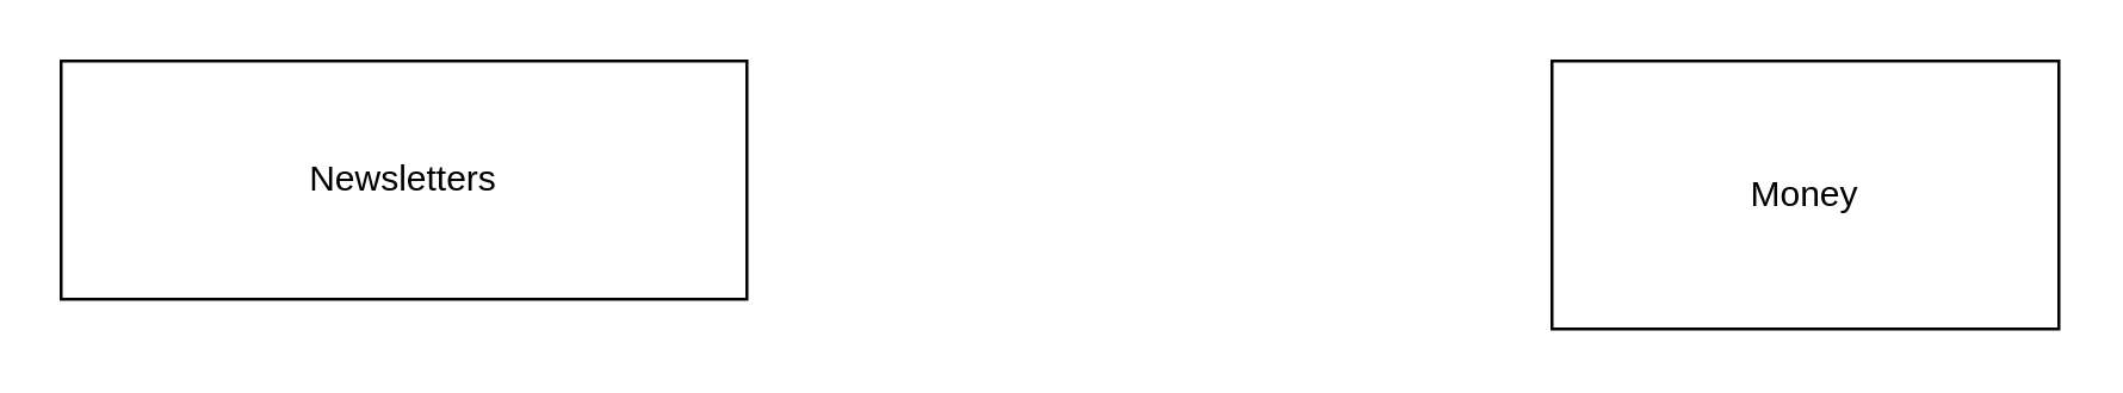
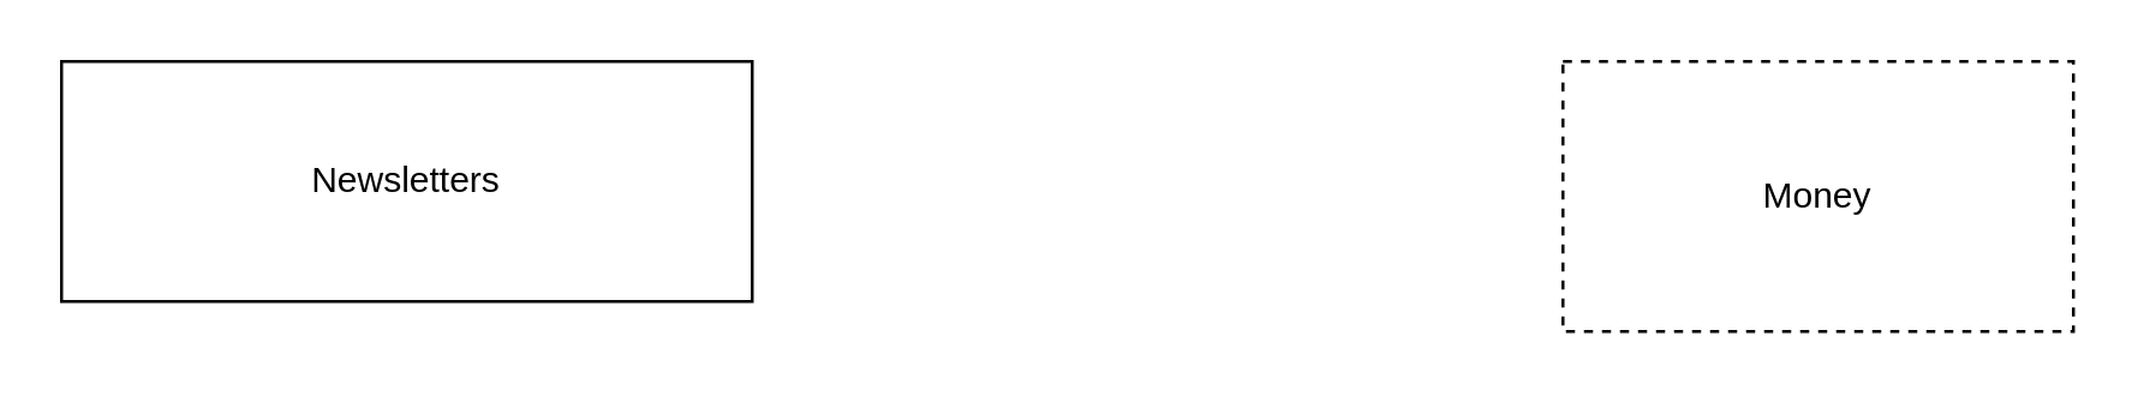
  <mxCell id="0" />
  <mxCell id="1" parent="0" />
  <mxCell id="2" value="Newsletters" style="rounded=0;whiteSpace=wrap;html=1;" vertex="1" parent="1"><mxGeometry x="20" y="20" width="230" height="80" as="geometry" /></mxCell>
- <mxCell id="3" value="Money" style="rounded=0;whiteSpace=wrap;html=1;" vertex="1" parent="1"><mxGeometry x="520" y="20" width="170" height="90" as="geometry" /></mxCell>
+ <mxCell id="3" value="Money" style="rounded=0;whiteSpace=wrap;html=1;dashed=1;" vertex="1" parent="1"><mxGeometry x="520" y="20" width="170" height="90" as="geometry" /></mxCell>
